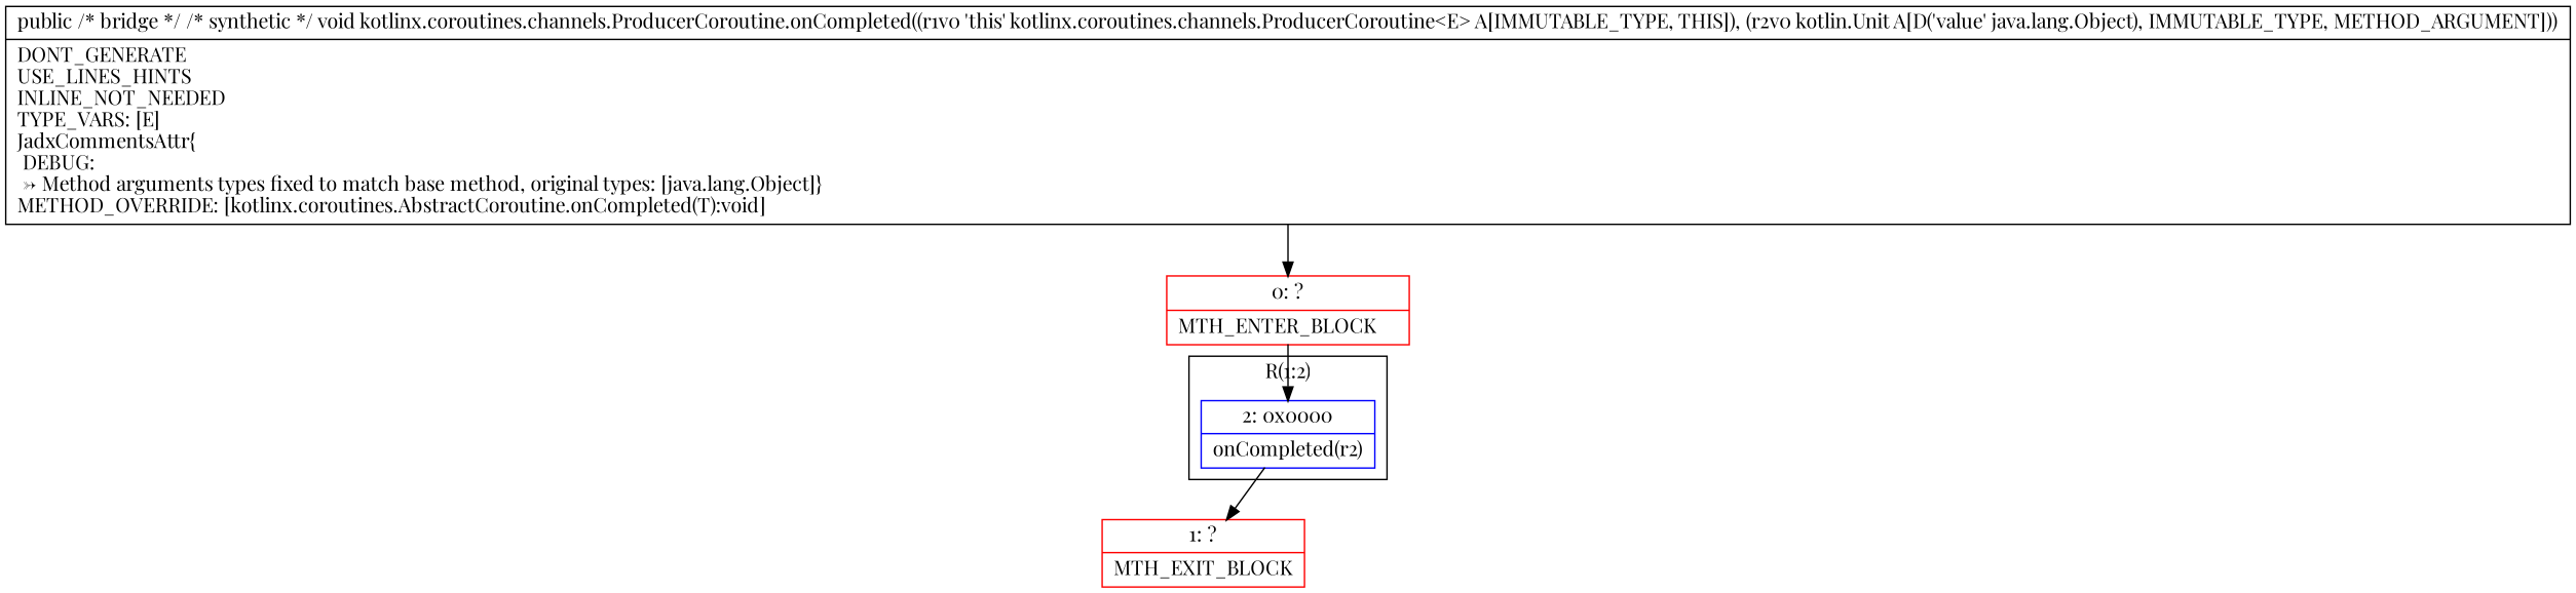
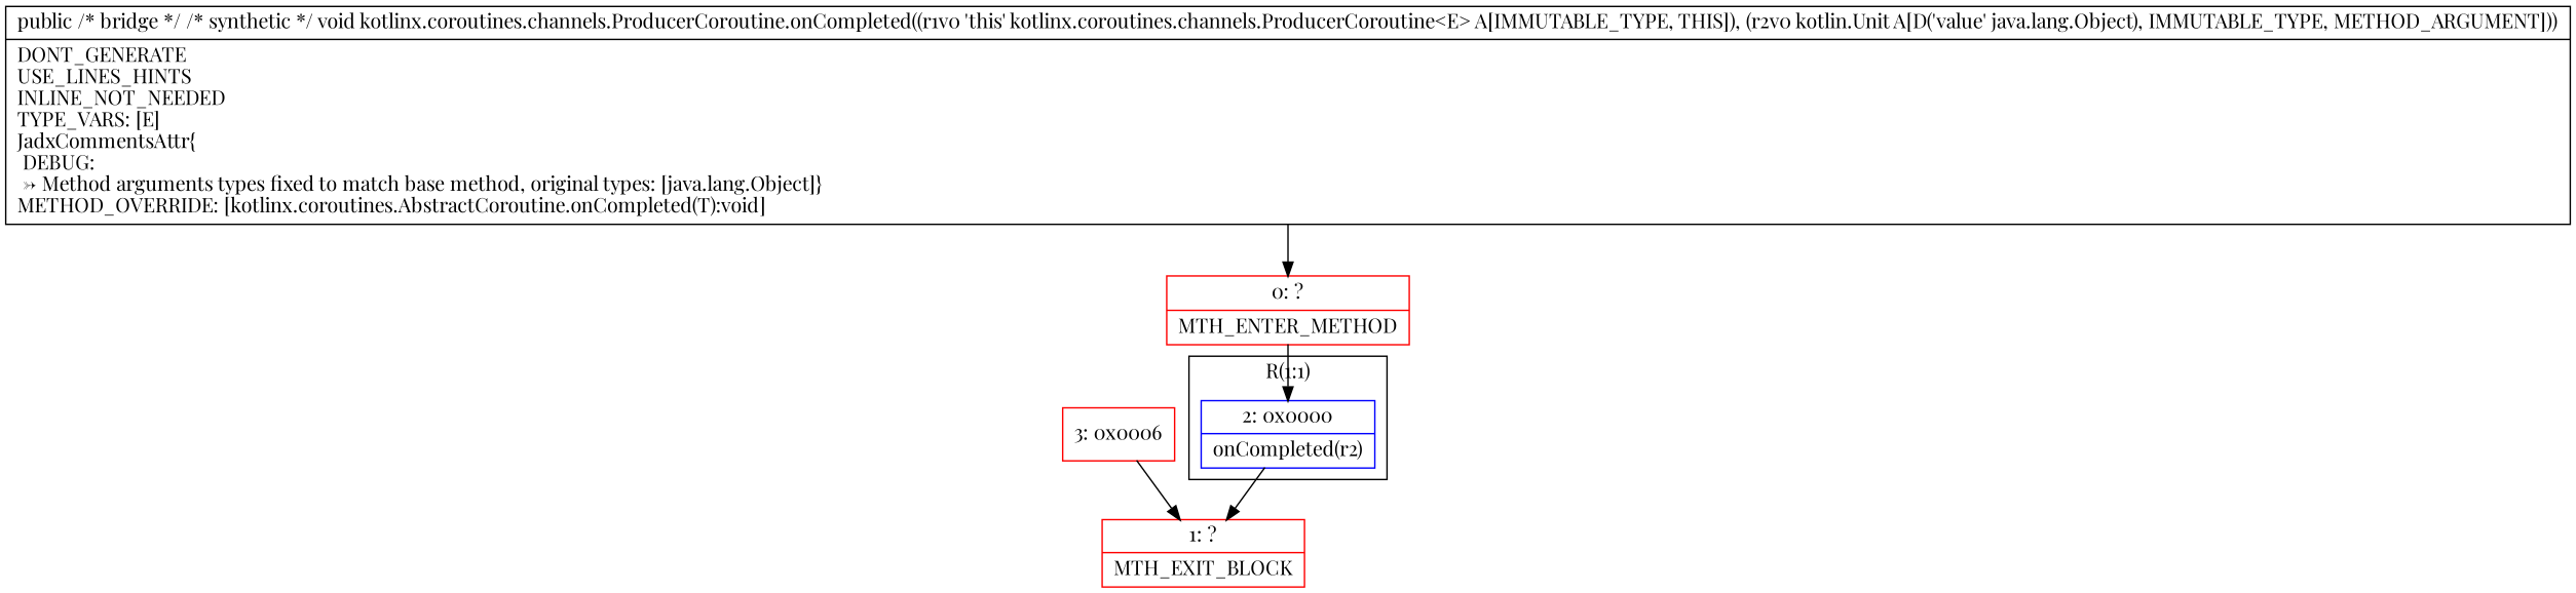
  digraph {
    fontname="Playfair Display"
    node [color=red fontname="Playfair Display" shape=record]
    edge [fontname="Playfair Display"]
    n1 [color=blue label="{2\:\ 0x0000|onCompleted(r2)\l}"]
    n2 [label="{1\:\ ?|MTH_EXIT_BLOCK\l}"]
-   n4 [label="{0\:\ ?|MTH_ENTER_BLOCK\l}"]
+   n3 [label="{3\:\ 0x0006}"]
+   n4 [label="{0\:\ ?|MTH_ENTER_METHOD\l}"]
    n5 [label="{public \/* bridge *\/ \/* synthetic *\/ void kotlinx.coroutines.channels.ProducerCoroutine.onCompleted((r1v0 'this' kotlinx.coroutines.channels.ProducerCoroutine\<E\> A[IMMUTABLE_TYPE, THIS]), (r2v0 kotlin.Unit A[D('value' java.lang.Object), IMMUTABLE_TYPE, METHOD_ARGUMENT]))  | DONT_GENERATE\lUSE_LINES_HINTS\lINLINE_NOT_NEEDED\lTYPE_VARS: [E]\lJadxCommentsAttr\{\l DEBUG: \l \-\> Method arguments types fixed to match base method, original types: [java.lang.Object]\}\lMETHOD_OVERRIDE: [kotlinx.coroutines.AbstractCoroutine.onCompleted(T):void]\l}" color=""]
    subgraph cluster_1 {
-     label="R(1:2)"
+     label="R(1:1)"
      n1
    }
    n1 -> n2
+   n3 -> n2
    n4 -> n1
    n5 -> n4
  }
